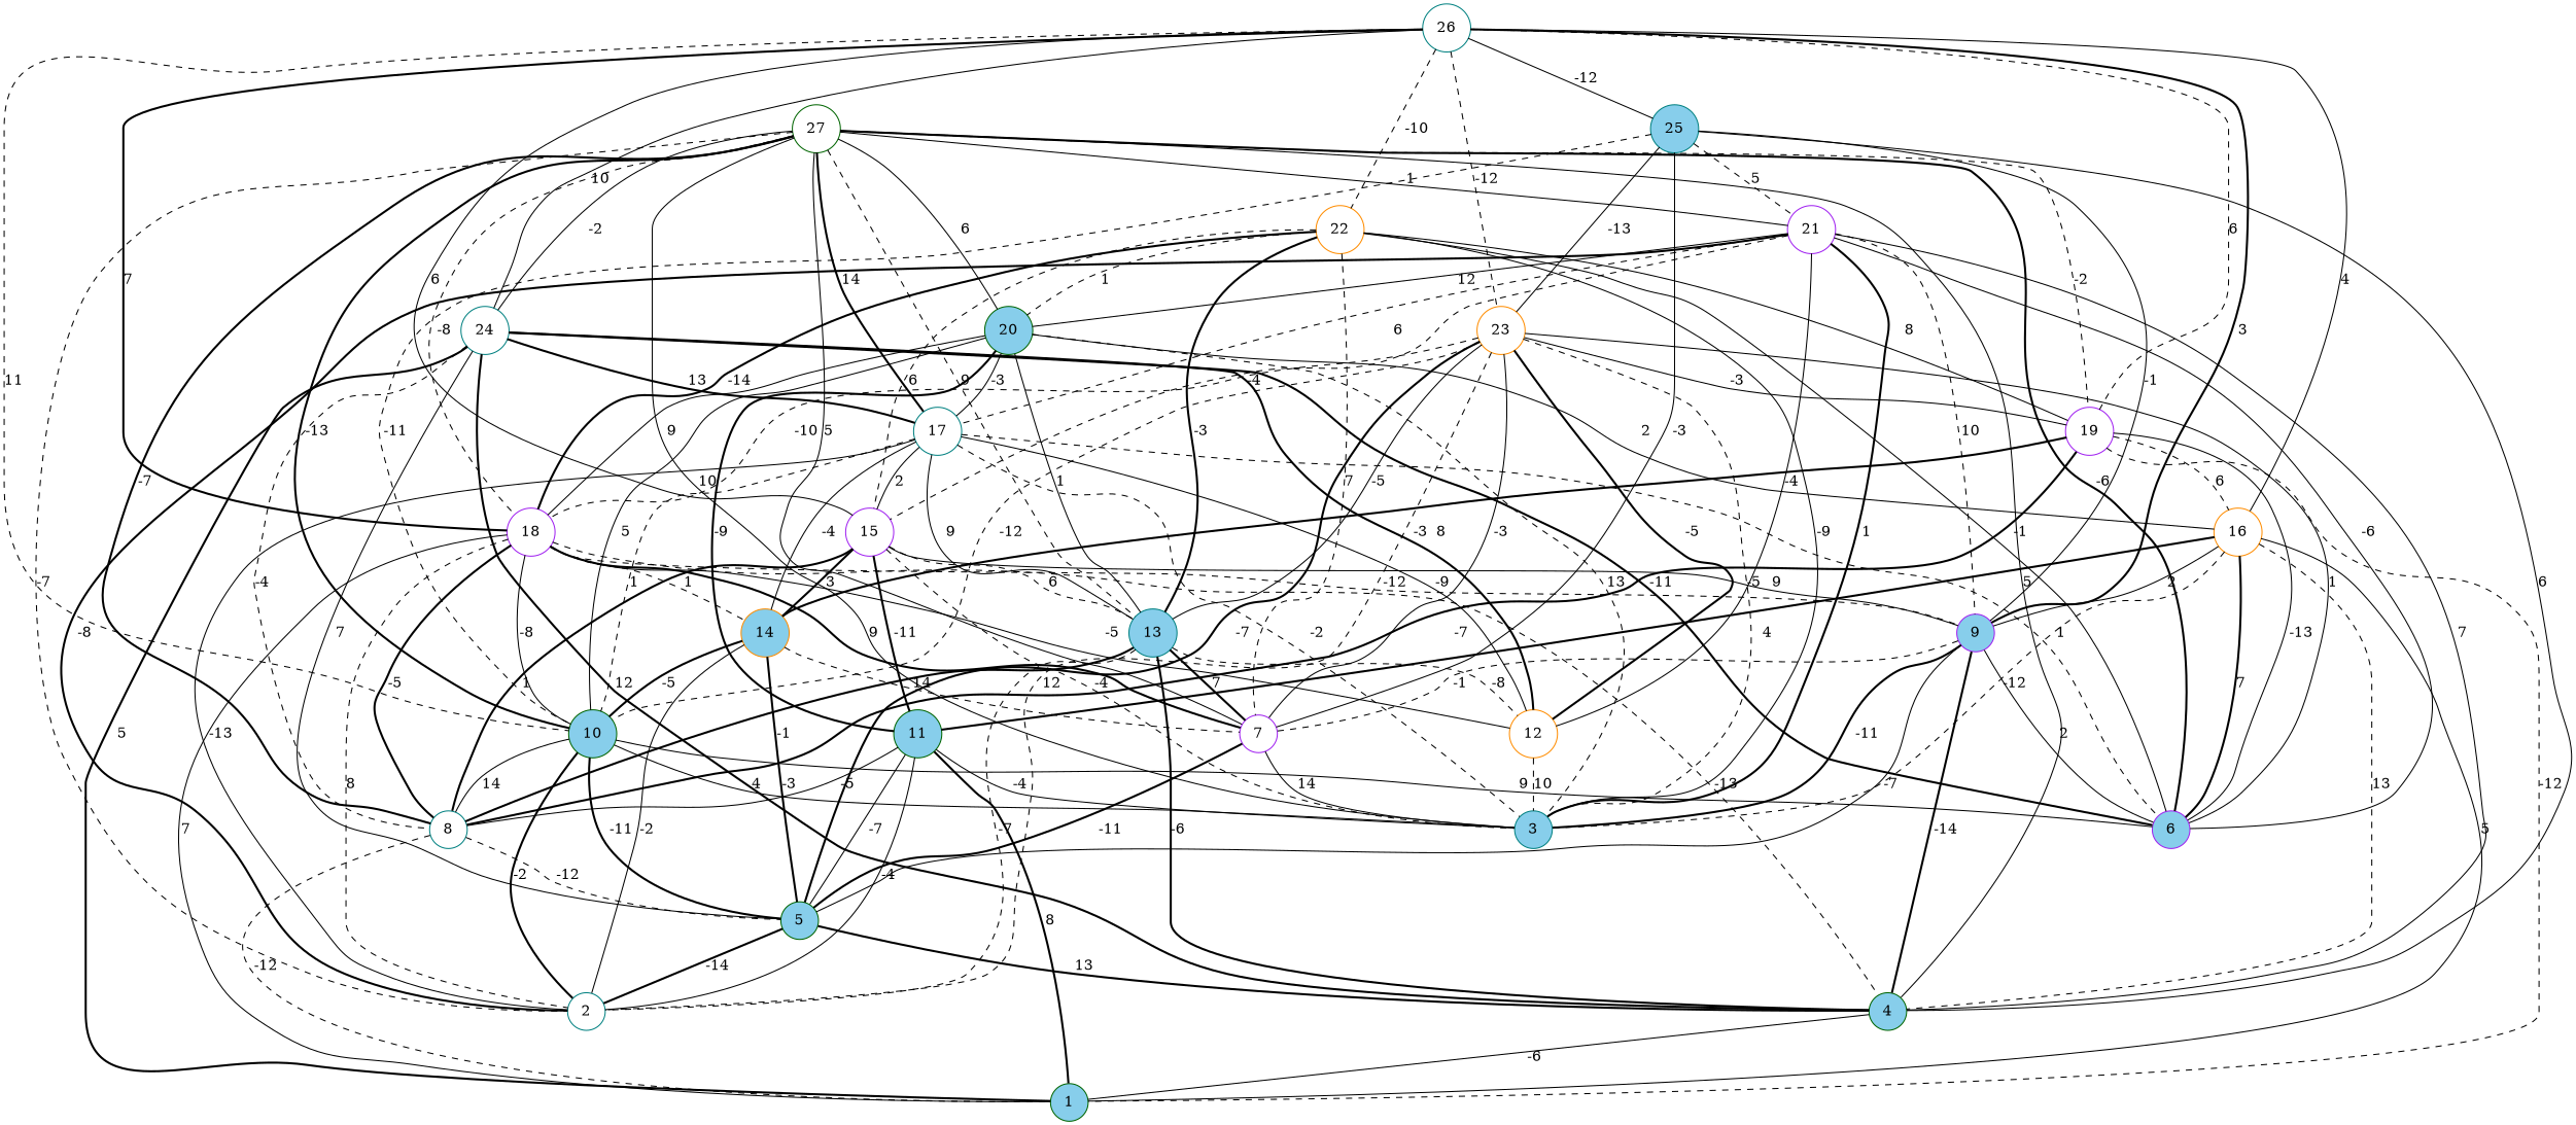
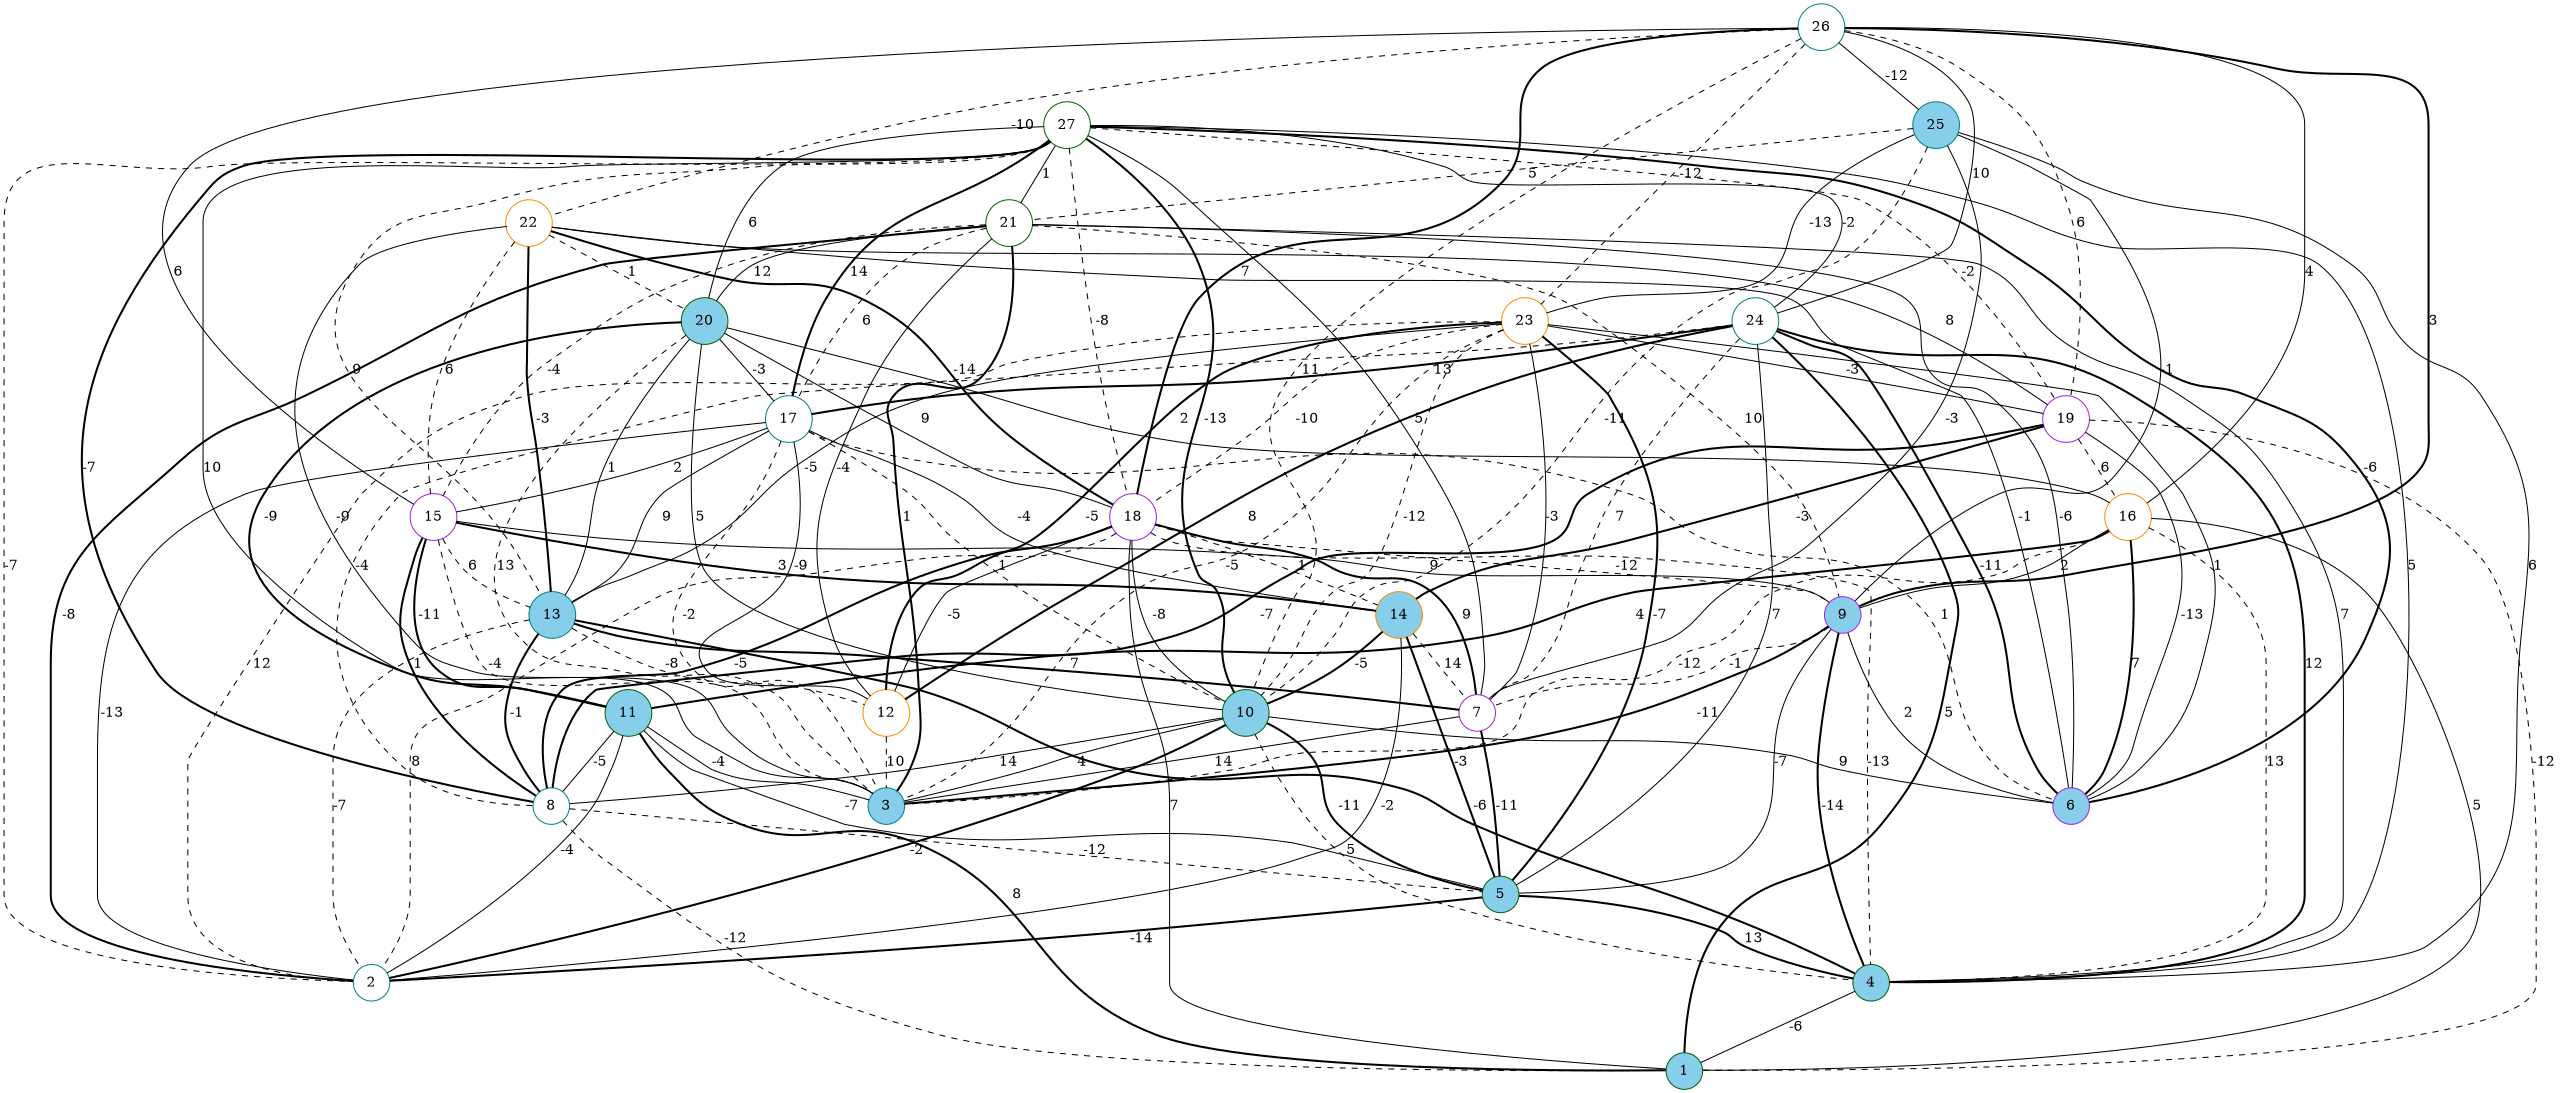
  graph {
    fontname="Helvetica,Arial,sans-serif"
    node [color=teal fillcolor=white shape=circle style=filled]
    edge [style=solid]
    27 [color=darkgreen]
    2
    3 [fillcolor=skyblue]
    4 [color=darkgreen fillcolor=skyblue]
    6 [color=purple fillcolor=skyblue]
    7 [color=purple]
    8
    10 [color=darkgreen fillcolor=skyblue]
    13 [fillcolor=skyblue]
    17
    18 [color=purple]
    19 [color=purple]
    20 [color=darkgreen fillcolor=skyblue]
-   21 [color=purple]
+   21 [color=darkgreen]
    24
    1 [color=darkgreen fillcolor=skyblue]
    5 [color=darkgreen fillcolor=skyblue]
    12 [color=darkorange]
    15 [color=purple]
    14 [color=darkorange fillcolor=skyblue]
    9 [color=purple fillcolor=skyblue]
    16 [color=darkorange]
    11 [color=darkgreen fillcolor=skyblue]
    26
    22 [color=darkorange]
    23 [color=darkorange]
    25 [fillcolor=skyblue]
    27 -- 2 [label=-7 style=dashed]
    27 -- 3 [label=10]
    27 -- 4 [label=5]
    27 -- 6 [label=-6 style=bold]
    27 -- 7 [label=5]
    27 -- 8 [label=-7 style=bold]
    27 -- 10 [label=-13 style=bold]
    27 -- 13 [label=9 style=dashed]
    27 -- 17 [label=14 style=bold]
    27 -- 18 [label=-8 style=dashed]
    27 -- 19 [label=-2 style=dashed]
    27 -- 20 [label=6]
    27 -- 21 [label=1]
    27 -- 24 [label=-2]
    4 -- 1 [label=-6]
    7 -- 3 [label=14]
    7 -- 5 [label=-11 style=bold]
    8 -- 1 [label=-12 style=dashed]
    8 -- 5 [label=-12 style=dashed]
    10 -- 2 [label=-2 style=bold]
    10 -- 3 [label=4]
+   10 -- 4 [label=5 style=dashed]
    10 -- 6 [label=9]
    10 -- 8 [label=14]
    10 -- 5 [label=-11 style=bold]
    13 -- 2 [label=-7 style=dashed]
    13 -- 4 [label=-6 style=bold]
    13 -- 7 [label=7 style=bold]
    13 -- 8 [label=-1 style=bold]
    13 -- 12 [label=-8 style=dashed]
    17 -- 2 [label=-13]
    17 -- 3 [label=-2 style=dashed]
    17 -- 6 [label=1 style=dashed]
    17 -- 10 [label=1 style=dashed]
    17 -- 13 [label=9]
    17 -- 12 [label=-9]
    17 -- 15 [label=2]
    17 -- 14 [label=-4]
    18 -- 2 [label=8 style=dashed]
    18 -- 4 [label=-13 style=dashed]
    18 -- 7 [label=9 style=bold]
    18 -- 8 [label=-5 style=bold]
    18 -- 10 [label=-8]
    18 -- 1 [label=7]
    18 -- 12 [label=-5]
    18 -- 14 [label=1 style=dashed]
    18 -- 9 [label=-12 style=dashed]
    19 -- 6 [label=-13]
    19 -- 8 [label=-7 style=bold]
    19 -- 1 [label=-12 style=dashed]
    19 -- 14 [label=-3 style=bold]
    19 -- 16 [label=6 style=dashed]
    20 -- 3 [label=13 style=dashed]
    20 -- 10 [label=5]
    20 -- 13 [label=1]
    20 -- 17 [label=-3]
    20 -- 18 [label=9]
    20 -- 16 [label=2]
    20 -- 11 [label=-9 style=bold]
    21 -- 2 [label=-8 style=bold]
    21 -- 3 [label=1 style=bold]
    21 -- 4 [label=7]
    21 -- 6 [label=-6]
    21 -- 17 [label=6 style=dashed]
    21 -- 20 [label=12]
    21 -- 12 [label=-4]
    21 -- 15 [label=-4 style=dashed]
    21 -- 9 [label=10 style=dashed]
    24 -- 4 [label=12 style=bold]
    24 -- 6 [label=-11 style=bold]
    24 -- 8 [label=-4 style=dashed]
    24 -- 17 [label=13 style=bold]
    24 -- 1 [label=5 style=bold]
    24 -- 5 [label=7]
    24 -- 12 [label=8 style=bold]
    5 -- 2 [label=-14 style=bold]
    5 -- 4 [label=13 style=bold]
    12 -- 3 [label=10 style=dashed]
    15 -- 3 [label=-4 style=dashed]
    15 -- 8 [label=1 style=bold]
    15 -- 13 [label=6 style=dashed]
    15 -- 14 [label=3 style=bold]
    15 -- 9 [label=9]
    15 -- 11 [label=-11 style=bold]
    14 -- 2 [label=-2]
    14 -- 7 [label=14 style=dashed]
    14 -- 10 [label=-5 style=bold]
    14 -- 5 [label=-3 style=bold]
    9 -- 3 [label=-11 style=bold]
    9 -- 4 [label=-14 style=bold]
    9 -- 6 [label=2]
    9 -- 7 [label=-1 style=dashed]
    9 -- 5 [label=-7]
    16 -- 3 [label=-12 style=dashed]
    16 -- 4 [label=13 style=dashed]
    16 -- 6 [label=7 style=bold]
    16 -- 1 [label=5]
    16 -- 9 [label=2]
    16 -- 11 [label=4 style=bold]
    11 -- 2 [label=-4]
    11 -- 3 [label=-4]
    11 -- 8 [label=-5]
    11 -- 1 [label=8 style=bold]
    11 -- 5 [label=-7]
    26 -- 10 [label=11 style=dashed]
    26 -- 18 [label=7 style=bold]
    26 -- 19 [label=6 style=dashed]
    26 -- 24 [label=10]
    26 -- 15 [label=6]
    26 -- 9 [label=3 style=bold]
    26 -- 16 [label=4]
    26 -- 22 [label=-10 style=dashed]
    26 -- 23 [label=-12 style=dashed]
    26 -- 25 [label=-12]
    22 -- 3 [label=-9]
    22 -- 6 [label=-1]
-   22 -- 7 [label=7 style=dashed]
+   24 -- 7 [label=7 style=dashed]
    22 -- 13 [label=-3 style=bold]
    22 -- 18 [label=-14 style=bold]
    22 -- 19 [label=8]
    22 -- 20 [label=1 style=dashed]
    22 -- 15 [label=6 style=dashed]
    23 -- 2 [label=12 style=dashed]
    23 -- 3 [label=-5 style=dashed]
    23 -- 6 [label=1]
    23 -- 7 [label=-3]
    23 -- 10 [label=-12 style=dashed]
    23 -- 13 [label=-5]
    23 -- 18 [label=-10 style=dashed]
    23 -- 19 [label=-3]
    23 -- 5 [label=-7 style=bold]
    23 -- 12 [label=-5 style=bold]
    25 -- 4 [label=6]
    25 -- 7 [label=-3]
    25 -- 10 [label=-11 style=dashed]
    25 -- 21 [label=5 style=dashed]
    25 -- 9 [label=-1]
    25 -- 23 [label=-13]
  }
